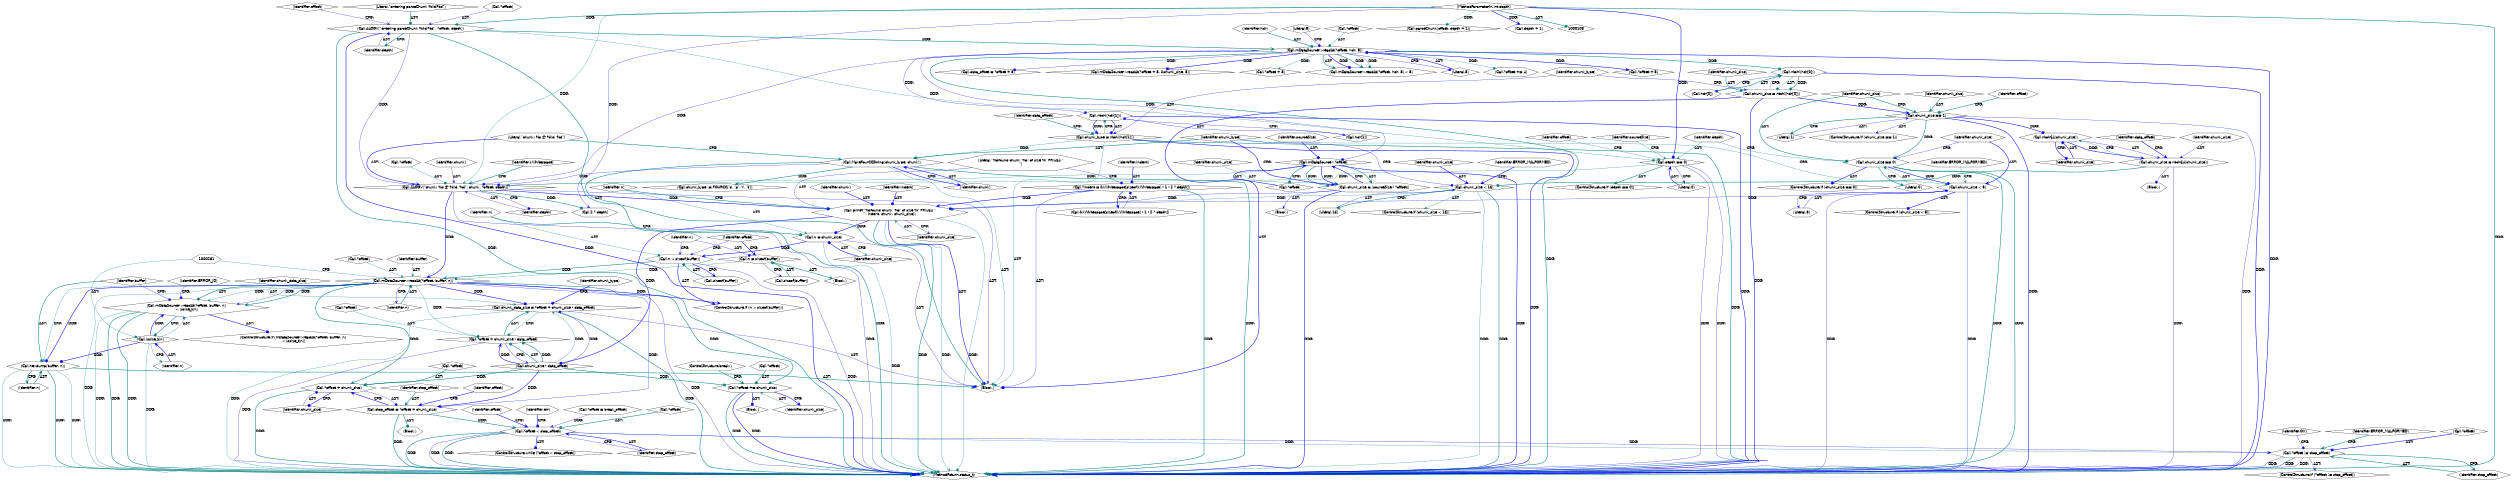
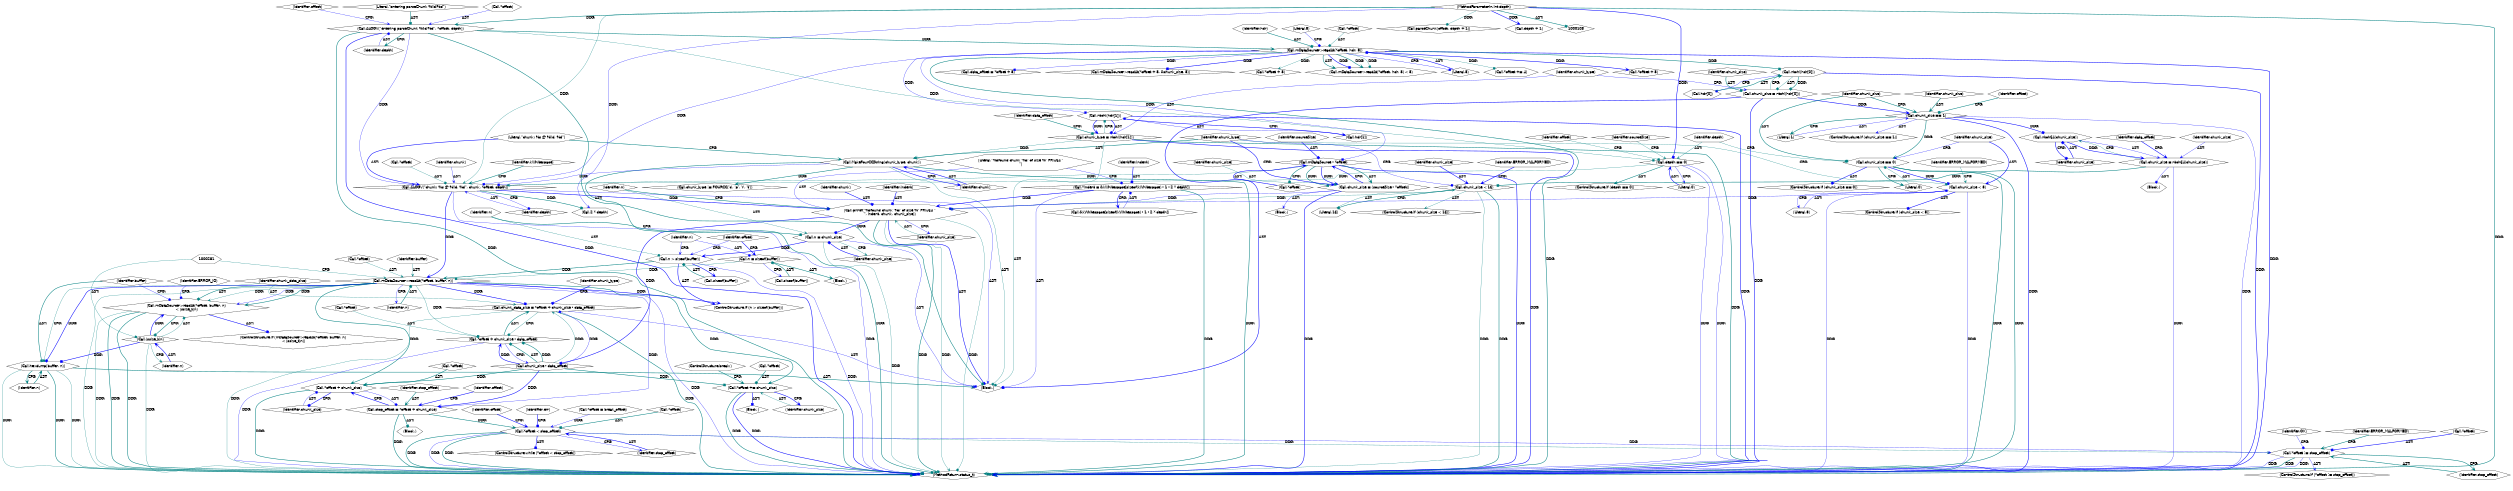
  digraph {
    fontname="DejaVu Sans"
    node [fontname="DejaVu Sans" shape=diamond]
    edge [arrowhead=vee color=blue fontname="DejaVu Sans" style=bold]
    n1 [label="(Call,mDataSource->readAt(*offset, buffer, n))"]
    n2 [label="(Call,mDataSource->readAt(*offset, buffer, n)\n < (ssize_t)n)"]
    n3 [label="(Call,hexdump(buffer, n))" shape=hexagon]
    n4 [label="(Call,chunk_data_size = *offset + chunk_size - data_offset)"]
    n5 [label="(Call,*offset + chunk_size - data_offset)"]
    n6 [label="(Call,stop_offset = *offset + chunk_size)" shape=hexagon]
    n7 [label="(Call,*offset + chunk_size)" shape=hexagon]
    n8 [label="(Call,*offset += chunk_size)" shape=hexagon]
    n9 [label="(Identifier,n)"]
    n10 [label="(MethodReturn,status_t)"]
    n11 [label="(ControlStructure,if (n > sizeof(buffer)))" shape=hexagon]
    n12 [label="(Call,(ssize_t)n)"]
    n13 [label="(ControlStructure,if (mDataSource->readAt(*offset, buffer, n)\n < (ssize_t)n))"]
    n14 [label="(Identifier,n)" shape=hexagon]
    n15 [label="(Block,)"]
    n16 [label="(Identifier,n)" shape=hexagon]
    n17 [label="(Call,chunk_size - data_offset)"]
    n18 [label="(Call,*offset < stop_offset)" shape=hexagon]
    n19 [label="(Block,)" shape=hexagon]
    n20 [label="(Identifier,chunk_size)"]
    n21 [label="(Block,)"]
    n22 [label="(Identifier,chunk_size)" shape=hexagon]
    n23 [label="(Call,ALOGV(\"chunk: %s @ %lld, %d\", chunk, *offset, depth))"]
    n24 [label="(Call,printf(\"%sfound chunk '%s' of size %\" PRIu64 \"\n\", indent, chunk, chunk_size))" shape=hexagon]
    n25 [label="(Identifier,depth)"]
    n26 [label="(Call,2 * depth)" shape=hexagon]
    n27 [label="(Call,n = chunk_size)" shape=hexagon]
    n28 [label="(Identifier,chunk_size)"]
    n29 [label="(Call,MakeFourCCString(chunk_type, chunk))" shape=hexagon]
    n30 [label="(Identifier,chunk)"]
    n31 [label="(Call,chunk_type != FOURCC('c', 'p', 'r', 't'))"]
    n32 [label="(Call,chunk_type = ntohl(hdr[1]))"]
    n33 [label="(Call,ntohl(hdr[1]))" shape=hexagon]
    n34 [label="(Call,hdr[1])"]
    n35 [label="(Call,mDataSource->readAt(*offset, hdr, 8))"]
    n36 [label="(Call,mDataSource - *offset)"]
    n37 [label="(Call,ntohl(hdr[0]))" shape=hexagon]
    n38 [label="(Call,data_offset = *offset + 8)"]
    n39 [label="(Call,mDataSource->readAt(*offset + 8, &chunk_size, 8))"]
    n40 [label="(Call,*offset + 8)"]
    n41 [label="(Call,mDataSource->readAt(*offset, hdr, 8) < 8)" shape=hexagon]
    n42 [label="(Literal,8)"]
    n43 [label="(Call,*offset += 4)" shape=hexagon]
    n44 [label="(Call,*offset + 8)"]
    n45 [label="(Call,chunk_size = (sourceSize - *offset))" shape=hexagon]
    n46 [label="(Call,*offset)"]
    n47 [label="(Call,chunk_size = ntohl(hdr[0]))" shape=hexagon]
    n48 [label="(Call,hdr[0])" shape=hexagon]
    n49 [label="(Call,ALOGV(\"entering parseChunk %lld/%d\", *offset, depth))" shape=hexagon]
    n50 [label="(Call,depth == 0)"]
    n51 [label="(Identifier,depth)" shape=hexagon]
    n52 [label="(Literal,0)"]
    n53 [label="(ControlStructure,if (depth == 0))"]
    n54 [label="(MethodParameterIn,int depth)"]
    n55 [label="(Call,parseChunk(offset, depth + 1))"]
    n56 [label="(Call,depth + 1)" shape=hexagon]
    1000103
    n58 [label="(Block,)"]
    n59 [label="(Call,n > sizeof(buffer))" shape=hexagon]
    n60 [label="(Call,sizeof(buffer))" shape=hexagon]
    n61 [label="(Identifier,chunk_size)"]
    n62 [label="(Call,*indent = &kWhitespace[sizeof(kWhitespace) - 1 - 2 * depth])"]
    n63 [label="(Call,&kWhitespace[sizeof(kWhitespace) - 1 - 2 * depth])" shape=hexagon]
    n64 [label="(Call,chunk_size < 16)"]
    n65 [label="(ControlStructure,if (chunk_size < 16))"]
    n66 [label="(Literal,16)" shape=hexagon]
    n67 [label="(Call,chunk_size = ntoh64(chunk_size))" shape=hexagon]
    n68 [label="(Call,ntoh64(chunk_size))" shape=hexagon]
    n69 [label="(Block,)" shape=hexagon]
    n70 [label="(Identifier,chunk_size)"]
    n71 [label="(Call,chunk_size == 1)"]
    n72 [label="(Call,chunk_size == 0)" shape=hexagon]
    n73 [label="(Literal,1)"]
    n74 [label="(ControlStructure,if (chunk_size == 1))" shape=hexagon]
    n75 [label="(Call,chunk_size < 8)" shape=hexagon]
    n76 [label="(Literal,0)"]
    n77 [label="(ControlStructure,if (chunk_size == 0))"]
    n78 [label="(ControlStructure,if (chunk_size < 8))"]
    n79 [label="(Literal,8)" shape=hexagon]
    n80 [label="(Call,n = sizeof(buffer))"]
    n81 [label="(Call,sizeof(buffer))" shape=hexagon]
    n82 [label="(Block,)"]
    n83 [label="(Call,*offset != stop_offset)" shape=hexagon]
    n84 [label="(Identifier,stop_offset)"]
    n85 [label="(ControlStructure,while (*offset < stop_offset))"]
    n86 [label="(ControlStructure,if (*offset != stop_offset))"]
    n87 [label="(Identifier,stop_offset)" shape=hexagon]
    n88 [label="(Literal,\"chunk: %s @ %lld, %d\")" shape=hexagon]
    n89 [label="(Identifier,n)" shape=hexagon]
    n90 [label="(Call,*offset)"]
    n91 [label="(Call,*offset)"]
    n92 [label="(ControlStructure,break;)" shape=hexagon]
    n93 [label="(Call,*offset)"]
    n94 [label="(Identifier,chunk_type)" shape=hexagon]
    n95 [label="(Identifier,offset)" shape=hexagon]
    n96 [label="(Identifier,chunk_size)" shape=hexagon]
    n97 [label="(Identifier,hdr)" shape=hexagon]
    n98 [label="(Identifier,offset)" shape=hexagon]
    n99 [label="(Identifier,chunk_type)" shape=hexagon]
    n100 [label="(Literal,8)"]
    n101 [label="(Identifier,depth)" shape=hexagon]
    n102 [label="(Identifier,offset)"]
    n103 [label="(Identifier,offset)"]
    n104 [label="(Identifier,n)"]
    n105 [label="(Identifier,buffer)"]
    n106 [label="(Identifier,err)" shape=hexagon]
    n107 [label="(Identifier,n)" shape=hexagon]
    n108 [label="(Identifier,chunk_size)"]
    n109 [label="(Identifier,chunk_size)"]
    n110 [label="(Call,*offset)" shape=hexagon]
    n111 [label="(Identifier,ERROR_MALFORMED)" shape=hexagon]
    n112 [label="(Identifier,indent)" shape=hexagon]
    n113 [label="(Identifier,kWhitespace)"]
    n114 [label="(Identifier,sourceSize)"]
    n115 [label="(Identifier,chunk_size)"]
    n116 [label="(Identifier,offset)"]
    n117 [label="(Identifier,sourceSize)" shape=hexagon]
    n118 [label="(Literal,\"%sfound chunk '%s' of size %\" PRIu64 \"\n\")" shape=hexagon]
    n119 [label="(Identifier,buffer)" shape=hexagon]
    n120 [label="(Call,*offset)" shape=hexagon]
    n121 [label="(Call,*offset)"]
    n122 [label="(Identifier,stop_offset)"]
    n123 [label="(Call,*offset)"]
    n124 [label="(Identifier,indent)"]
    n125 [label="(Identifier,data_offset)"]
    n126 [label="(Identifier,chunk_size)"]
    n127 [label="(Identifier,chunk_size)"]
    n128 [label="(Identifier,chunk)" shape=hexagon]
    n129 [label="(Identifier,data_offset)"]
    n130 [label="(Identifier,offset)" shape=hexagon]
    n131 [label="(Identifier,ERROR_MALFORMED)" shape=hexagon]
    n132 [label="(Identifier,chunk_size)" shape=hexagon]
    n133 [label="(Identifier,ERROR_IO)" shape=hexagon]
    n134 [label="(Literal,\"entering parseChunk %lld/%d\")"]
    n135 [label="(Call,*offset = break_offset)" shape=hexagon]
    n136 [label="(Identifier,chunk)" shape=hexagon]
    n137 [label="(Call,*offset)"]
    n138 [label="(Identifier,chunk_type)"]
    n139 [label="(Identifier,chunk_data_size)"]
    n140 [label="(Identifier,OK)"]
    n141 [label="(Call,*offset)" shape=hexagon]
    n142 [label="(Identifier,ERROR_MALFORMED)"]
    1000281 [shape=hexagon]
    n1 -> n2 [arrowhead=box color=teal label="AST: "]
    n1 -> n2 [color=teal label="DDG: " style=solid]
    n1 -> n2 [label="DDG: " style=solid]
    n1 -> n2 [color=teal label="DDG: "]
    n1 -> n3 [arrowhead=box label="DDG: "]
    n1 -> n4 [arrowhead=box label="DDG: "]
    n1 -> n5 [arrowhead=box color=teal label="DDG: " style=solid]
    n1 -> n6 [label="DDG: " style=solid]
    n1 -> n7 [color=teal label="DDG: "]
    n1 -> n8 [color=teal label="DDG: "]
    n1 -> n9 [label="CFG: " style=solid]
    n1 -> n10 [label="DDG: " style=solid]
    n1 -> n10 [color=teal label="DDG: " style=solid]
    n1 -> n11 [label="DDG: "]
    n2 -> n10 [arrowhead=box color=teal label="DDG: " style=solid]
    n2 -> n10 [arrowhead=box color=teal label="DDG: "]
    n2 -> n10 [color=teal label="DDG: "]
    n2 -> n12 [arrowhead=box color=teal label="CFG: "]
    n2 -> n13 [arrowhead=box label="AST: "]
    n3 -> n10 [arrowhead=box color=teal label="DDG: " style=solid]
    n3 -> n10 [color=teal label="DDG: "]
    n3 -> n10 [color=teal label="DDG: " style=solid]
    n3 -> n15 [color=teal label="AST: "]
    n3 -> n16 [color=teal label="CFG: "]
    n4 -> n5 [arrowhead=box color=teal label="CFG: " style=solid]
    n4 -> n10 [arrowhead=box color=teal label="DDG: " style=solid]
    n4 -> n10 [color=teal label="DDG: "]
    n4 -> n15 [arrowhead=box label="AST: " style=solid]
    n5 -> n4 [color=teal label="AST: "]
    n5 -> n10 [arrowhead=box label="DDG: " style=solid]
    n5 -> n17 [label="CFG: " style=solid]
    n6 -> n7 [label="CFG: "]
    n6 -> n10 [arrowhead=box color=teal label="DDG: "]
    n6 -> n18 [color=teal label="DDG: "]
    n6 -> n19 [arrowhead=box color=teal label="AST: "]
    n7 -> n6 [arrowhead=box label="AST: " style=solid]
    n7 -> n10 [arrowhead=box color=teal label="DDG: "]
    n7 -> n20 [arrowhead=box label="CFG: "]
    n8 -> n10 [arrowhead=box label="DDG: "]
    n8 -> n10 [arrowhead=box color=teal label="DDG: "]
    n8 -> n21 [arrowhead=box label="AST: "]
    n8 -> n22 [label="CFG: "]
    n9 -> n1 [arrowhead=box color=teal label="AST: "]
    n12 -> n2 [arrowhead=box color=teal label="AST: " style=solid]
    n12 -> n2 [label="DDG: "]
    n12 -> n3 [arrowhead=box label="DDG: "]
    n12 -> n10 [color=teal label="DDG: " style=solid]
    n12 -> n14 [color=teal label="CFG: " style=solid]
    n14 -> n12 [label="AST: "]
    n16 -> n3 [color=teal label="AST: "]
    n17 -> n4 [color=teal label="DDG: " style=solid]
    n17 -> n4 [arrowhead=box label="DDG: " style=solid]
    n17 -> n5 [arrowhead=box color=teal label="AST: "]
    n17 -> n5 [arrowhead=box color=teal label="DDG: "]
    n17 -> n5 [label="DDG: "]
    n17 -> n6 [label="DDG: "]
    n17 -> n7 [color=teal label="DDG: "]
    n17 -> n8 [arrowhead=box color=teal label="DDG: "]
    n18 -> n10 [arrowhead=box color=teal label="DDG: "]
    n18 -> n10 [arrowhead=box color=teal label="DDG: "]
    n18 -> n10 [arrowhead=box label="DDG: " style=solid]
    n18 -> n83 [color=teal label="DDG: " style=solid]
    n18 -> n83 [label="DDG: " style=solid]
    n18 -> n84 [label="CFG: " style=solid]
    n18 -> n85 [arrowhead=box label="AST: "]
    n20 -> n7 [arrowhead=box label="AST: " style=solid]
    n22 -> n8 [color=teal label="AST: " style=solid]
    n23 -> n1 [label="DDG: "]
    n23 -> n10 [label="DDG: " style=solid]
    n23 -> n15 [label="AST: " style=solid]
    n23 -> n24 [arrowhead=box label="DDG: "]
    n23 -> n25 [arrowhead=box label="CFG: " style=solid]
    n23 -> n26 [arrowhead=box color=teal label="DDG: "]
    n24 -> n10 [arrowhead=box color=teal label="DDG: " style=solid]
    n24 -> n10 [arrowhead=box color=teal label="DDG: "]
    n24 -> n10 [color=teal label="DDG: " style=solid]
    n24 -> n15 [arrowhead=box label="AST: "]
    n24 -> n17 [arrowhead=box label="DDG: "]
    n24 -> n27 [arrowhead=box label="DDG: "]
    n24 -> n28 [label="CFG: " style=solid]
    n25 -> n23 [label="AST: " style=solid]
    n27 -> n10 [arrowhead=box color=teal label="DDG: " style=solid]
    n27 -> n15 [label="AST: " style=solid]
    n27 -> n59 [label="DDG: "]
    n27 -> n61 [color=teal label="CFG: " style=solid]
    n28 -> n24 [color=teal label="AST: " style=solid]
    n29 -> n10 [arrowhead=box color=teal label="DDG: "]
    n29 -> n10 [arrowhead=box color=teal label="DDG: "]
    n29 -> n15 [arrowhead=box color=teal label="AST: " style=solid]
    n29 -> n23 [arrowhead=box label="DDG: " style=solid]
    n29 -> n30 [label="CFG: "]
    n29 -> n31 [color=teal label="DDG: "]
    n30 -> n29 [label="AST: "]
    n32 -> n10 [arrowhead=box label="DDG: "]
    n32 -> n10 [color=teal label="DDG: "]
    n32 -> n15 [arrowhead=box color=teal label="AST: " style=solid]
    n32 -> n29 [color=teal label="DDG: " style=solid]
    n32 -> n33 [arrowhead=box color=teal label="CFG: " style=solid]
    n33 -> n10 [arrowhead=box label="DDG: "]
    n33 -> n32 [arrowhead=box label="AST: "]
    n33 -> n32 [label="DDG: "]
-   n33 -> n34 [label="CFG: " style=solid]
+   n33 -> n34 [label="CFG: "]
    n34 -> n33 [arrowhead=box label="AST: " style=solid]
    n35 -> n10 [label="DDG: "]
    n35 -> n10 [color=teal label="DDG: "]
    n35 -> n23 [arrowhead=box label="DDG: " style=solid]
    n35 -> n33 [arrowhead=box label="DDG: " style=solid]
    n35 -> n36 [arrowhead=box label="DDG: " style=solid]
    n35 -> n37 [arrowhead=box color=teal label="DDG: "]
    n35 -> n38 [arrowhead=box label="DDG: " style=solid]
    n35 -> n39 [arrowhead=box label="DDG: "]
    n35 -> n40 [color=teal label="DDG: " style=solid]
    n35 -> n41 [color=teal label="AST: "]
    n35 -> n41 [arrowhead=box label="DDG: "]
    n35 -> n41 [color=teal label="DDG: "]
    n35 -> n41 [arrowhead=box color=teal label="DDG: " style=solid]
    n35 -> n42 [arrowhead=box label="CFG: " style=solid]
    n35 -> n43 [arrowhead=box color=teal label="DDG: " style=solid]
    n35 -> n44 [label="DDG: "]
    n36 -> n10 [arrowhead=box label="DDG: "]
    n36 -> n23 [color=teal label="DDG: " style=solid]
    n36 -> n45 [color=teal label="AST: "]
    n36 -> n45 [arrowhead=box color=teal label="DDG: "]
    n36 -> n45 [label="DDG: "]
    n36 -> n46 [arrowhead=box color=teal label="CFG: "]
    n37 -> n10 [arrowhead=box label="DDG: "]
    n37 -> n47 [arrowhead=box color=teal label="AST: " style=solid]
    n37 -> n47 [arrowhead=box color=teal label="DDG: "]
    n37 -> n48 [arrowhead=box label="CFG: " style=solid]
    n42 -> n35 [arrowhead=box label="AST: "]
    n45 -> n10 [label="DDG: "]
    n45 -> n24 [arrowhead=box label="DDG: " style=solid]
    n45 -> n36 [label="CFG: "]
    n45 -> n58 [label="AST: " style=solid]
    n46 -> n36 [label="AST: "]
    n47 -> n10 [label="DDG: "]
    n47 -> n15 [arrowhead=box label="AST: "]
    n47 -> n37 [arrowhead=box color=teal label="CFG: " style=solid]
    n47 -> n71 [label="DDG: "]
    n48 -> n37 [color=teal label="AST: "]
    n49 -> n10 [color=teal label="DDG: "]
    n49 -> n10 [arrowhead=box label="DDG: "]
    n49 -> n15 [arrowhead=box color=teal label="AST: "]
    n49 -> n23 [label="DDG: " style=solid]
    n49 -> n35 [color=teal label="DDG: "]
    n49 -> n50 [arrowhead=box color=teal label="DDG: " style=solid]
    n49 -> n51 [color=teal label="CFG: "]
    n50 -> n10 [arrowhead=box label="DDG: " style=solid]
    n50 -> n10 [label="DDG: " style=solid]
    n50 -> n23 [color=teal label="DDG: " style=solid]
    n50 -> n52 [label="CFG: " style=solid]
    n50 -> n53 [color=teal label="AST: "]
    n51 -> n49 [arrowhead=box label="AST: " style=solid]
    n52 -> n50 [label="AST: "]
    n54 -> n10 [arrowhead=box color=teal label="DDG: "]
    n54 -> n23 [color=teal label="DDG: " style=solid]
    n54 -> n26 [label="DDG: " style=solid]
    n54 -> n49 [color=teal label="DDG: "]
    n54 -> n50 [arrowhead=box label="DDG: "]
    n54 -> n55 [arrowhead=box color=teal label="DDG: " style=solid]
    n54 -> n56 [label="DDG: "]
    n54 -> 1000103 [arrowhead=box color=teal label="AST: "]
    n59 -> n1 [color=teal label="DDG: "]
    n59 -> n10 [arrowhead=box label="DDG: " style=solid]
    n59 -> n11 [label="AST: "]
    n59 -> n60 [label="CFG: "]
    n60 -> n59 [arrowhead=box color=teal label="AST: "]
    n61 -> n27 [arrowhead=box label="AST: "]
    n62 -> n10 [color=teal label="DDG: "]
    n62 -> n15 [label="AST: " style=solid]
    n62 -> n24 [label="DDG: "]
    n62 -> n63 [label="CFG: "]
    n63 -> n62 [arrowhead=box label="AST: " style=solid]
    n64 -> n10 [color=teal label="DDG: "]
    n64 -> n10 [arrowhead=box color=teal label="DDG: " style=solid]
    n64 -> n24 [arrowhead=box color=teal label="DDG: " style=solid]
    n64 -> n65 [color=teal label="AST: " style=solid]
    n64 -> n66 [arrowhead=box color=teal label="CFG: "]
-   n66 -> n64 [label="AST: " style=solid]
+   n66 -> n64 [color=teal label="AST: " style=solid]
    n67 -> n10 [label="DDG: " style=solid]
    n67 -> n64 [arrowhead=box color=teal label="DDG: "]
    n67 -> n68 [color=teal label="CFG: " style=solid]
    n67 -> n69 [arrowhead=box label="AST: " style=solid]
    n68 -> n67 [label="AST: " style=solid]
    n68 -> n67 [label="DDG: "]
    n68 -> n70 [arrowhead=box label="CFG: "]
    n70 -> n68 [arrowhead=box label="AST: "]
    n71 -> n10 [label="DDG: "]
    n71 -> n10 [label="DDG: " style=solid]
    n71 -> n68 [arrowhead=box label="DDG: "]
    n71 -> n72 [color=teal label="DDG: "]
    n71 -> n73 [color=teal label="CFG: "]
    n71 -> n74 [label="AST: " style=solid]
    n72 -> n10 [color=teal label="DDG: "]
    n72 -> n10 [arrowhead=box color=teal label="DDG: "]
    n72 -> n75 [arrowhead=box label="DDG: "]
    n72 -> n76 [color=teal label="CFG: "]
    n72 -> n77 [arrowhead=box label="AST: "]
    n73 -> n71 [label="AST: " style=solid]
    n75 -> n10 [label="DDG: " style=solid]
    n75 -> n10 [arrowhead=box label="DDG: " style=solid]
    n75 -> n24 [arrowhead=box label="DDG: " style=solid]
    n75 -> n78 [arrowhead=box label="AST: "]
    n75 -> n79 [label="CFG: " style=solid]
    n76 -> n72 [arrowhead=box color=teal label="AST: " style=solid]
    n79 -> n75 [arrowhead=box label="AST: " style=solid]
    n80 -> n1 [arrowhead=box color=teal label="DDG: " style=solid]
    n80 -> n81 [label="CFG: " style=solid]
    n80 -> n82 [color=teal label="AST: "]
    n81 -> n80 [arrowhead=box color=teal label="AST: "]
    n83 -> n10 [arrowhead=box color=teal label="DDG: "]
    n83 -> n10 [label="DDG: " style=solid]
    n83 -> n10 [label="DDG: " style=solid]
    n83 -> n86 [label="AST: " style=solid]
    n83 -> n87 [color=teal label="CFG: "]
    n84 -> n18 [label="AST: "]
    n87 -> n83 [color=teal label="AST: "]
    n88 -> n23 [label="AST: "]
    n88 -> n29 [color=teal label="CFG: "]
    n89 -> n27 [arrowhead=box color=teal label="CFG: "]
    n89 -> n59 [arrowhead=box color=teal label="AST: " style=solid]
    n90 -> n1 [color=teal label="AST: " style=solid]
    n91 -> n5 [arrowhead=box color=teal label="AST: " style=solid]
    n92 -> n8 [color=teal label="CFG: "]
    n93 -> n83 [arrowhead=box label="AST: "]
    n94 -> n32 [label="AST: " style=solid]
    n94 -> n47 [label="CFG: " style=solid]
    n95 -> n18 [label="CFG: "]
    n96 -> n67 [label="AST: " style=solid]
    n97 -> n35 [arrowhead=box color=teal label="AST: "]
    n98 -> n71 [arrowhead=box color=teal label="CFG: "]
    n99 -> n4 [arrowhead=box label="CFG: "]
    n100 -> n35 [arrowhead=box label="CFG: " style=solid]
    n101 -> n50 [color=teal label="AST: " style=solid]
    n101 -> n72 [arrowhead=box color=teal label="CFG: " style=solid]
    n102 -> n49 [label="CFG: " style=solid]
    n103 -> n50 [arrowhead=box color=teal label="CFG: " style=solid]
    n104 -> n24 [color=teal label="CFG: "]
    n104 -> n27 [color=teal label="AST: " style=solid]
    n105 -> n2 [arrowhead=box label="CFG: " style=solid]
    n105 -> n3 [arrowhead=box color=teal label="AST: "]
    n106 -> n18 [arrowhead=box label="CFG: "]
    n107 -> n59 [label="CFG: " style=solid]
    n107 -> n80 [arrowhead=box label="AST: " style=solid]
    n108 -> n71 [color=teal label="CFG: "]
    n108 -> n72 [arrowhead=box color=teal label="AST: "]
    n109 -> n71 [color=teal label="AST: "]
    n110 -> n8 [arrowhead=box color=teal label="AST: "]
    n111 -> n64 [label="CFG: "]
    n112 -> n62 [arrowhead=box label="AST: "]
    n113 -> n23 [color=teal label="CFG: "]
    n114 -> n50 [color=teal label="CFG: " style=solid]
    n115 -> n47 [arrowhead=box color=teal label="AST: "]
    n116 -> n59 [label="CFG: " style=solid]
    n116 -> n80 [label="CFG: "]
    n117 -> n36 [arrowhead=box label="AST: "]
    n118 -> n24 [label="AST: " style=solid]
    n118 -> n62 [arrowhead=box label="CFG: " style=solid]
    n119 -> n1 [color=teal label="AST: " style=solid]
    n120 -> n23 [arrowhead=box color=teal label="AST: " style=solid]
    n121 -> n7 [color=teal label="AST: "]
    n122 -> n6 [color=teal label="AST: "]
    n123 -> n35 [arrowhead=box color=teal label="AST: " style=solid]
    n124 -> n24 [arrowhead=box label="AST: "]
    n125 -> n67 [label="CFG: "]
    n126 -> n45 [arrowhead=box color=teal label="AST: " style=solid]
    n127 -> n64 [label="AST: "]
    n128 -> n23 [label="AST: " style=solid]
    n129 -> n32 [arrowhead=box color=teal label="CFG: "]
    n130 -> n6 [label="CFG: "]
    n131 -> n75 [color=teal label="CFG: " style=solid]
    n132 -> n72 [label="CFG: " style=solid]
    n132 -> n75 [label="AST: "]
    n133 -> n2 [arrowhead=box label="CFG: " style=solid]
    n134 -> n49 [arrowhead=box color=teal label="AST: "]
    n135 -> n18 [label="DDG: " style=solid]
    n136 -> n24 [arrowhead=box label="AST: "]
    n137 -> n18 [arrowhead=box color=teal label="AST: "]
    n138 -> n29 [color=teal label="AST: "]
    n138 -> n45 [label="CFG: "]
    n138 -> n64 [arrowhead=box label="CFG: " style=solid]
    n138 -> n75 [arrowhead=box color=teal label="CFG: " style=solid]
-   n139 -> n3 [color=teal label="CFG: " style=solid]
+   n139 -> n3 [arrowhead=box color=teal label="CFG: " style=solid]
    n139 -> n4 [color=teal label="AST: " style=solid]
    n140 -> n83 [arrowhead=box label="CFG: " style=solid]
    n141 -> n49 [label="AST: " style=solid]
    n142 -> n83 [color=teal label="CFG: "]
    1000281 -> n1 [color=teal label="CFG: " style=solid]
    1000281 -> n12 [arrowhead=box color=teal label="AST: " style=solid]
  }
